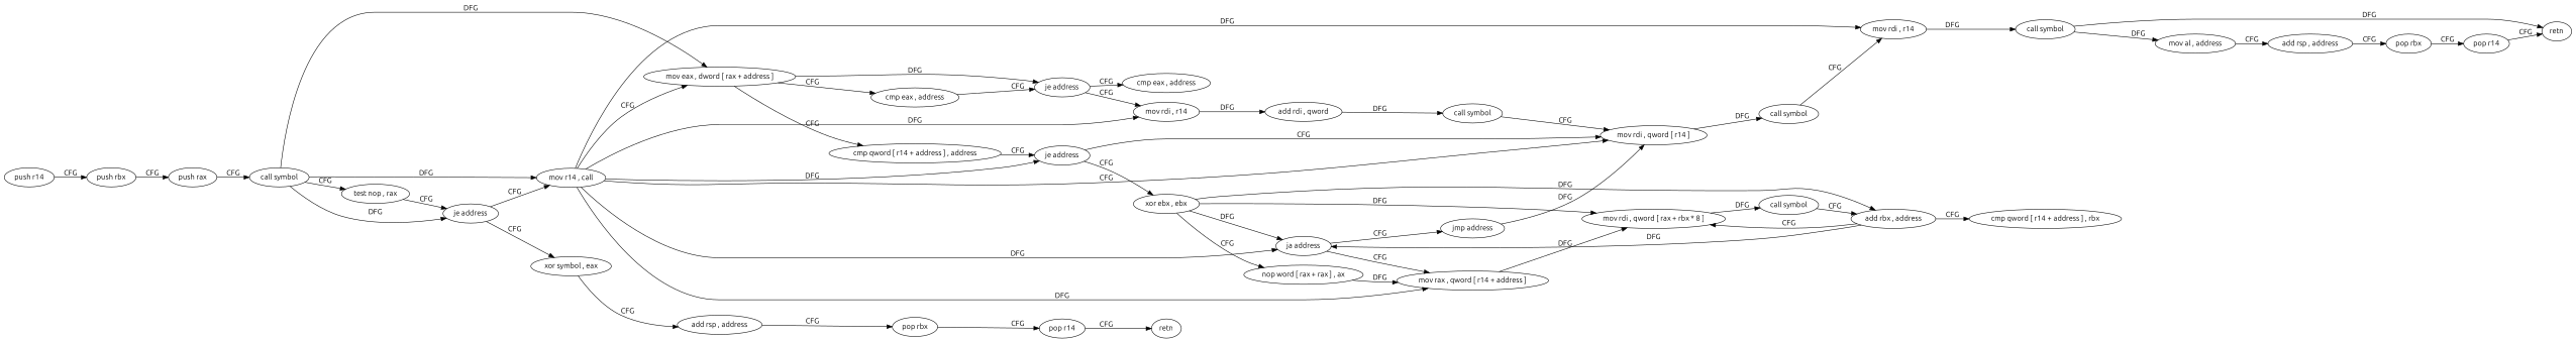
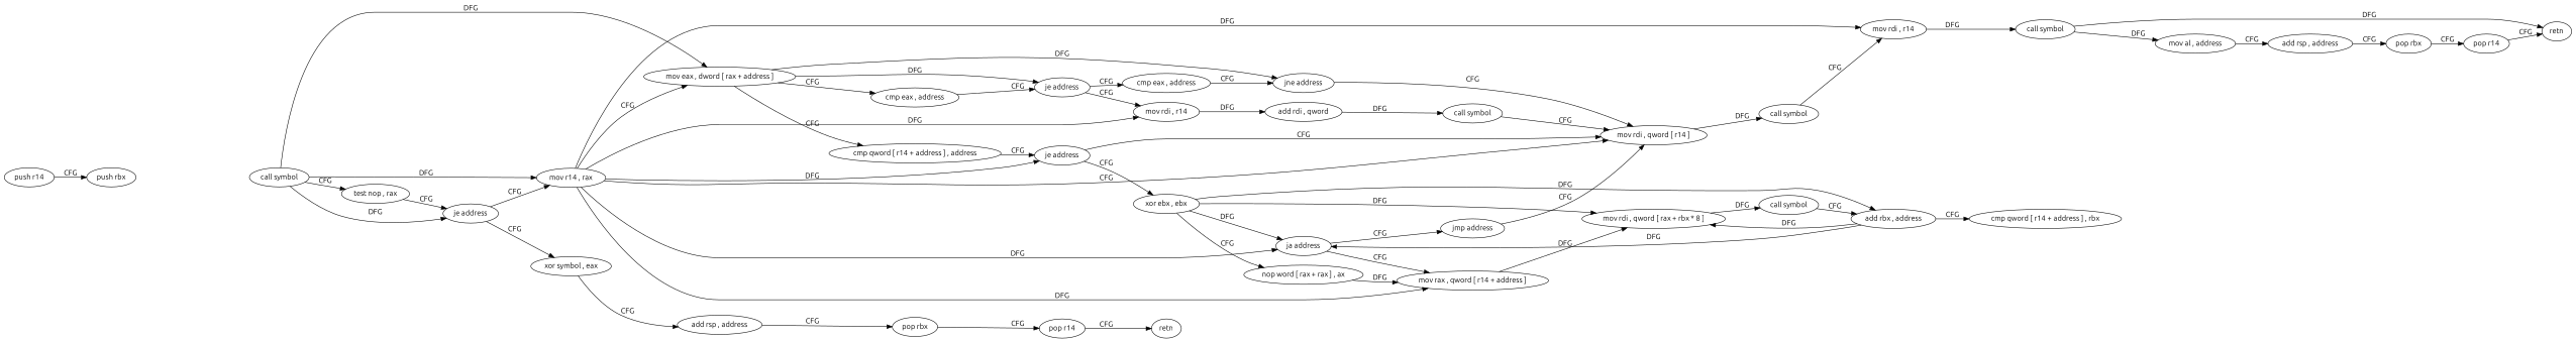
  digraph {
    fontname=Ubuntu
    rankdir=LR
    node [fontname=Ubuntu]
    edge [fontname=Ubuntu]
    n1 [label="push r14"]
    n2 [label="push rbx"]
-   n3 [label="push rax"]
    n4 [label="call symbol"]
    n5 [label="test nop , rax"]
    n6 [label="je address"]
-   n7 [label="mov r14 , call"]
+   n7 [label="mov r14 , rax"]
    n8 [label="mov eax , dword [ rax + address ]"]
    n9 [label="xor symbol , eax"]
    n10 [label="mov rdi , r14"]
    n11 [label="mov rdi , qword [ r14 ]"]
    n12 [label="mov rdi , r14"]
    n13 [label="je address"]
    n14 [label="mov rax , qword [ r14 + address ]"]
    n15 [label="ja address"]
    n16 [label="cmp eax , address"]
    n17 [label="je address"]
+   n18 [label="jne address"]
    n19 [label="cmp qword [ r14 + address ] , address"]
    n20 [label="add rsp , address"]
    n21 [label="pop rbx"]
    n22 [label="add rdi , qword"]
    n23 [label="call symbol"]
    n24 [label="call symbol"]
    n25 [label="xor ebx , ebx"]
    n26 [label="mov rdi , qword [ rax + rbx * 8 ]"]
    n27 [label="jmp address"]
    n28 [label="pop r14"]
    n29 [label=retn]
    n30 [label="cmp eax , address"]
    n31 [label="call symbol"]
    n32 [label="mov al , address"]
    n33 [label=retn]
    n34 [label="add rsp , address"]
    n35 [label="pop rbx"]
    n36 [label="pop r14"]
    n37 [label="nop word [ rax + rax ] , ax"]
    n38 [label="add rbx , address"]
    n39 [label="call symbol"]
    n40 [label="cmp qword [ r14 + address ] , rbx"]
    n1 -> n2 [label=CFG]
-   n2 -> n3 [label=CFG]
-   n3 -> n4 [label=CFG]
    n4 -> n5 [label=CFG]
    n4 -> n6 [label=DFG]
    n4 -> n7 [label=DFG]
    n4 -> n8 [label=DFG]
    n5 -> n6 [label=CFG]
    n6 -> n7 [label=CFG]
    n6 -> n9 [label=CFG]
    n7 -> n8 [label=CFG]
    n7 -> n10 [label=DFG]
    n7 -> n11 [label=CFG]
    n7 -> n12 [label=DFG]
    n7 -> n13 [label=DFG]
    n7 -> n14 [label=DFG]
    n7 -> n15 [label=DFG]
    n8 -> n16 [label=CFG]
    n8 -> n17 [label=DFG]
+   n8 -> n18 [label=DFG]
    n8 -> n19 [label=CFG]
    n9 -> n20 [label=CFG]
    n10 -> n22 [label=DFG]
    n11 -> n23 [label=DFG]
    n12 -> n24 [label=DFG]
    n13 -> n11 [label=CFG]
    n13 -> n25 [label=CFG]
    n14 -> n26 [label=DFG]
    n15 -> n14 [label=CFG]
    n15 -> n27 [label=CFG]
    n16 -> n17 [label=CFG]
    n17 -> n10 [label=CFG]
    n17 -> n30 [label=CFG]
+   n18 -> n11 [label=CFG]
    n19 -> n13 [label=CFG]
    n20 -> n21 [label=CFG]
    n21 -> n28 [label=CFG]
    n22 -> n31 [label=DFG]
    n23 -> n12 [label=CFG]
    n24 -> n32 [label=DFG]
    n24 -> n33 [label=DFG]
    n25 -> n15 [label=DFG]
    n25 -> n26 [label=DFG]
    n25 -> n37 [label=CFG]
    n25 -> n38 [label=DFG]
    n26 -> n39 [label=DFG]
-   n27 -> n11 [label=DFG]
+   n27 -> n11 [label=CFG]
    n28 -> n29 [label=CFG]
+   n30 -> n18 [label=CFG]
    n31 -> n11 [label=CFG]
    n32 -> n34 [label=CFG]
    n34 -> n35 [label=CFG]
    n35 -> n36 [label=CFG]
    n36 -> n33 [label=CFG]
    n37 -> n14 [label=DFG]
    n38 -> n15 [label=DFG]
-   n38 -> n26 [label=CFG]
+   n38 -> n26 [label=DFG]
    n38 -> n40 [label=CFG]
    n39 -> n38 [label=CFG]
  }
